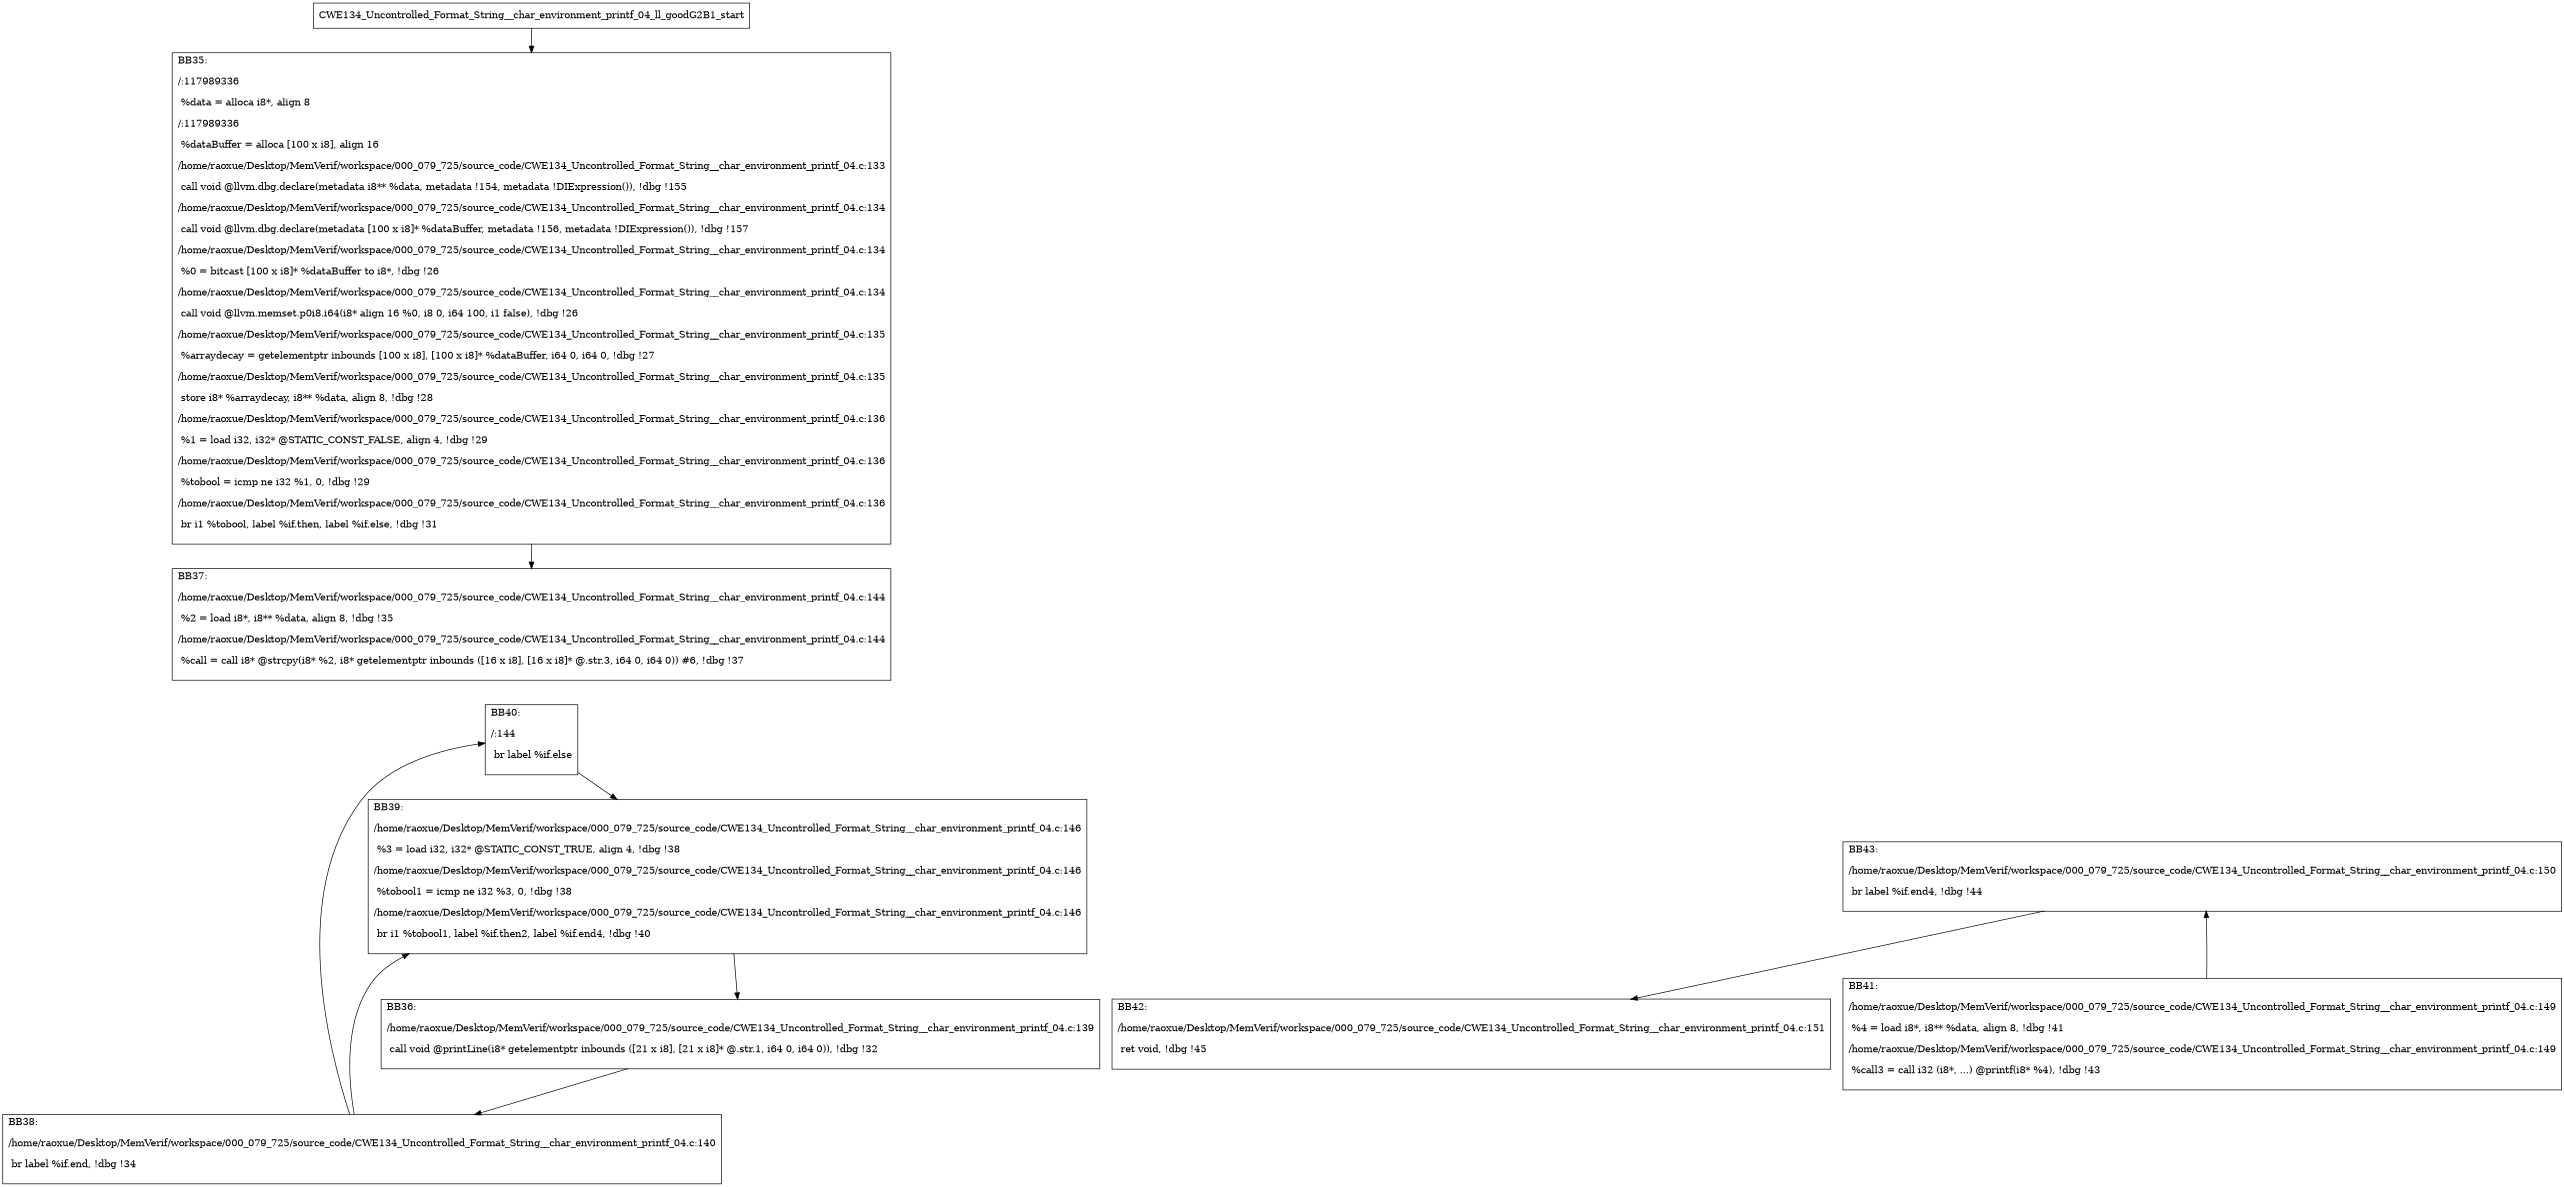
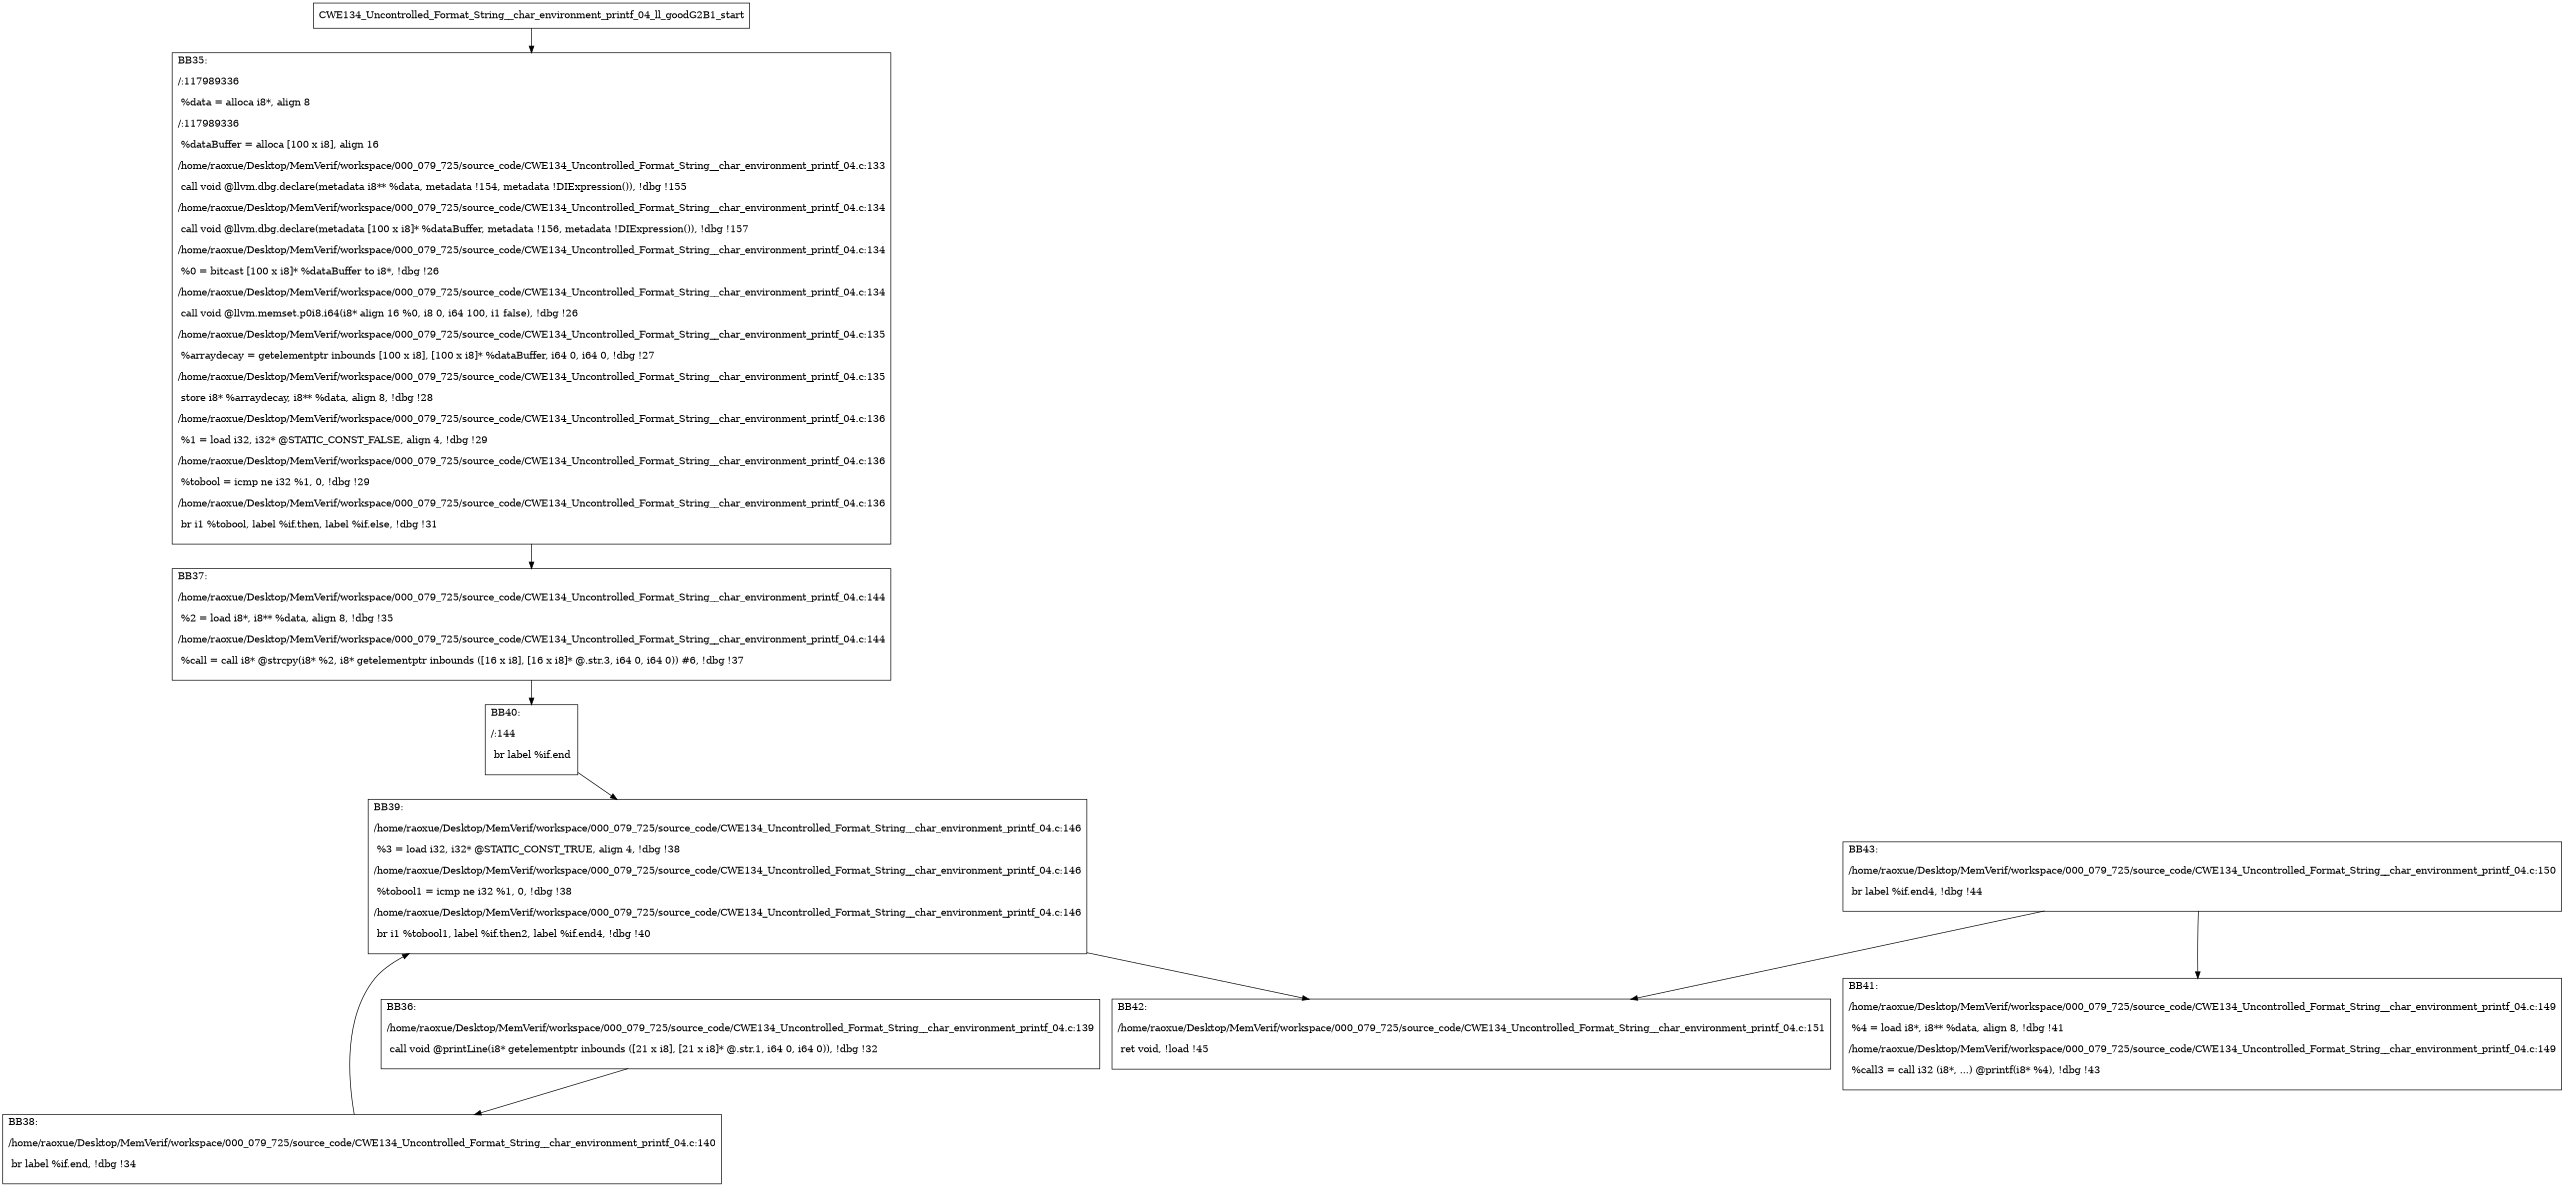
  digraph {
    node [shape=record]
    n1 [label="{CWE134_Uncontrolled_Format_String__char_environment_printf_04_ll_goodG2B1_start}"]
    n2 [label="{BB35:\l\l/:117989336\l\n  %data = alloca i8*, align 8\l\n/:117989336\l\n  %dataBuffer = alloca [100 x i8], align 16\l\n/home/raoxue/Desktop/MemVerif/workspace/000_079_725/source_code/CWE134_Uncontrolled_Format_String__char_environment_printf_04.c:133\l\n  call void @llvm.dbg.declare(metadata i8** %data, metadata !154, metadata !DIExpression()), !dbg !155\l\n/home/raoxue/Desktop/MemVerif/workspace/000_079_725/source_code/CWE134_Uncontrolled_Format_String__char_environment_printf_04.c:134\l\n  call void @llvm.dbg.declare(metadata [100 x i8]* %dataBuffer, metadata !156, metadata !DIExpression()), !dbg !157\l\n/home/raoxue/Desktop/MemVerif/workspace/000_079_725/source_code/CWE134_Uncontrolled_Format_String__char_environment_printf_04.c:134\l\n  %0 = bitcast [100 x i8]* %dataBuffer to i8*, !dbg !26\l\n/home/raoxue/Desktop/MemVerif/workspace/000_079_725/source_code/CWE134_Uncontrolled_Format_String__char_environment_printf_04.c:134\l\n  call void @llvm.memset.p0i8.i64(i8* align 16 %0, i8 0, i64 100, i1 false), !dbg !26\l\n/home/raoxue/Desktop/MemVerif/workspace/000_079_725/source_code/CWE134_Uncontrolled_Format_String__char_environment_printf_04.c:135\l\n  %arraydecay = getelementptr inbounds [100 x i8], [100 x i8]* %dataBuffer, i64 0, i64 0, !dbg !27\l\n/home/raoxue/Desktop/MemVerif/workspace/000_079_725/source_code/CWE134_Uncontrolled_Format_String__char_environment_printf_04.c:135\l\n  store i8* %arraydecay, i8** %data, align 8, !dbg !28\l\n/home/raoxue/Desktop/MemVerif/workspace/000_079_725/source_code/CWE134_Uncontrolled_Format_String__char_environment_printf_04.c:136\l\n  %1 = load i32, i32* @STATIC_CONST_FALSE, align 4, !dbg !29\l\n/home/raoxue/Desktop/MemVerif/workspace/000_079_725/source_code/CWE134_Uncontrolled_Format_String__char_environment_printf_04.c:136\l\n  %tobool = icmp ne i32 %1, 0, !dbg !29\l\n/home/raoxue/Desktop/MemVerif/workspace/000_079_725/source_code/CWE134_Uncontrolled_Format_String__char_environment_printf_04.c:136\l\n  br i1 %tobool, label %if.then, label %if.else, !dbg !31\l\n}"]
    n3 [label="{BB37:\l\l/home/raoxue/Desktop/MemVerif/workspace/000_079_725/source_code/CWE134_Uncontrolled_Format_String__char_environment_printf_04.c:144\l\n  %2 = load i8*, i8** %data, align 8, !dbg !35\l\n/home/raoxue/Desktop/MemVerif/workspace/000_079_725/source_code/CWE134_Uncontrolled_Format_String__char_environment_printf_04.c:144\l\n  %call = call i8* @strcpy(i8* %2, i8* getelementptr inbounds ([16 x i8], [16 x i8]* @.str.3, i64 0, i64 0)) #6, !dbg !37\l\n}"]
    n4 [label="{BB36:\l\l/home/raoxue/Desktop/MemVerif/workspace/000_079_725/source_code/CWE134_Uncontrolled_Format_String__char_environment_printf_04.c:139\l\n  call void @printLine(i8* getelementptr inbounds ([21 x i8], [21 x i8]* @.str.1, i64 0, i64 0)), !dbg !32\l\n}"]
    n5 [label="{BB38:\l\l/home/raoxue/Desktop/MemVerif/workspace/000_079_725/source_code/CWE134_Uncontrolled_Format_String__char_environment_printf_04.c:140\l\n  br label %if.end, !dbg !34\l\n}"]
-   n6 [label="{BB40:\l\l/:144\l\n  br label %if.else\l\n}"]
-   n7 [label="{BB39:\l\l/home/raoxue/Desktop/MemVerif/workspace/000_079_725/source_code/CWE134_Uncontrolled_Format_String__char_environment_printf_04.c:146\l\n  %3 = load i32, i32* @STATIC_CONST_TRUE, align 4, !dbg !38\l\n/home/raoxue/Desktop/MemVerif/workspace/000_079_725/source_code/CWE134_Uncontrolled_Format_String__char_environment_printf_04.c:146\l\n  %tobool1 = icmp ne i32 %3, 0, !dbg !38\l\n/home/raoxue/Desktop/MemVerif/workspace/000_079_725/source_code/CWE134_Uncontrolled_Format_String__char_environment_printf_04.c:146\l\n  br i1 %tobool1, label %if.then2, label %if.end4, !dbg !40\l\n}"]
-   n8 [label="{BB42:\l\l/home/raoxue/Desktop/MemVerif/workspace/000_079_725/source_code/CWE134_Uncontrolled_Format_String__char_environment_printf_04.c:151\l\n  ret void, !dbg !45\l\n}"]
+   n6 [label="{BB40:\l\l/:144\l\n  br label %if.end\l\n}"]
+   n7 [label="{BB39:\l\l/home/raoxue/Desktop/MemVerif/workspace/000_079_725/source_code/CWE134_Uncontrolled_Format_String__char_environment_printf_04.c:146\l\n  %3 = load i32, i32* @STATIC_CONST_TRUE, align 4, !dbg !38\l\n/home/raoxue/Desktop/MemVerif/workspace/000_079_725/source_code/CWE134_Uncontrolled_Format_String__char_environment_printf_04.c:146\l\n  %tobool1 = icmp ne i32 %1, 0, !dbg !38\l\n/home/raoxue/Desktop/MemVerif/workspace/000_079_725/source_code/CWE134_Uncontrolled_Format_String__char_environment_printf_04.c:146\l\n  br i1 %tobool1, label %if.then2, label %if.end4, !dbg !40\l\n}"]
+   n8 [label="{BB42:\l\l/home/raoxue/Desktop/MemVerif/workspace/000_079_725/source_code/CWE134_Uncontrolled_Format_String__char_environment_printf_04.c:151\l\n  ret void, !load !45\l\n}"]
    n9 [label="{BB41:\l\l/home/raoxue/Desktop/MemVerif/workspace/000_079_725/source_code/CWE134_Uncontrolled_Format_String__char_environment_printf_04.c:149\l\n  %4 = load i8*, i8** %data, align 8, !dbg !41\l\n/home/raoxue/Desktop/MemVerif/workspace/000_079_725/source_code/CWE134_Uncontrolled_Format_String__char_environment_printf_04.c:149\l\n  %call3 = call i32 (i8*, ...) @printf(i8* %4), !dbg !43\l\n}"]
    n10 [label="{BB43:\l\l/home/raoxue/Desktop/MemVerif/workspace/000_079_725/source_code/CWE134_Uncontrolled_Format_String__char_environment_printf_04.c:150\l\n  br label %if.end4, !dbg !44\l\n}"]
    n1 -> n2
    n2 -> n3
-   n5 -> n6
+   n3 -> n6
    n4 -> n5
    n5 -> n7
    n6 -> n7
-   n7 -> n4
-   n9 -> n10
+   n7 -> n8
+   n10 -> n9
    n10 -> n8
  }
